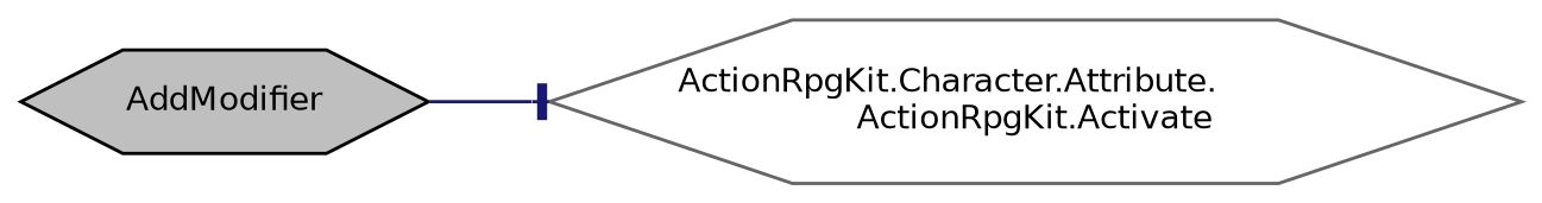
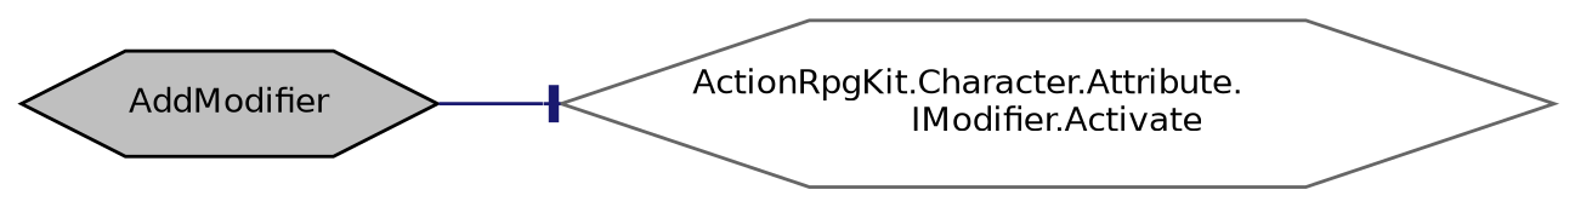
  digraph {
    rankdir=LR
    node [fontname=Helvetica fontsize=10 shape=hexagon style=filled]
    n1 [color=black fillcolor=grey75 fontcolor=black height=0.2 label=AddModifier width=0.4]
-   n2 [color=gray40 fillcolor=white height=0.2 label="ActionRpgKit.Character.Attribute.\lActionRpgKit.Activate" width=0.4]
+   n2 [color=gray40 fillcolor=white height=0.2 label="ActionRpgKit.Character.Attribute.\lIModifier.Activate" width=0.4]
    n1 -> n2 [color=midnightblue fontname=Helvetica fontsize=10 labelfontname=Helvetica labelfontsize=10 style=solid arrowhead=tee]
  }
